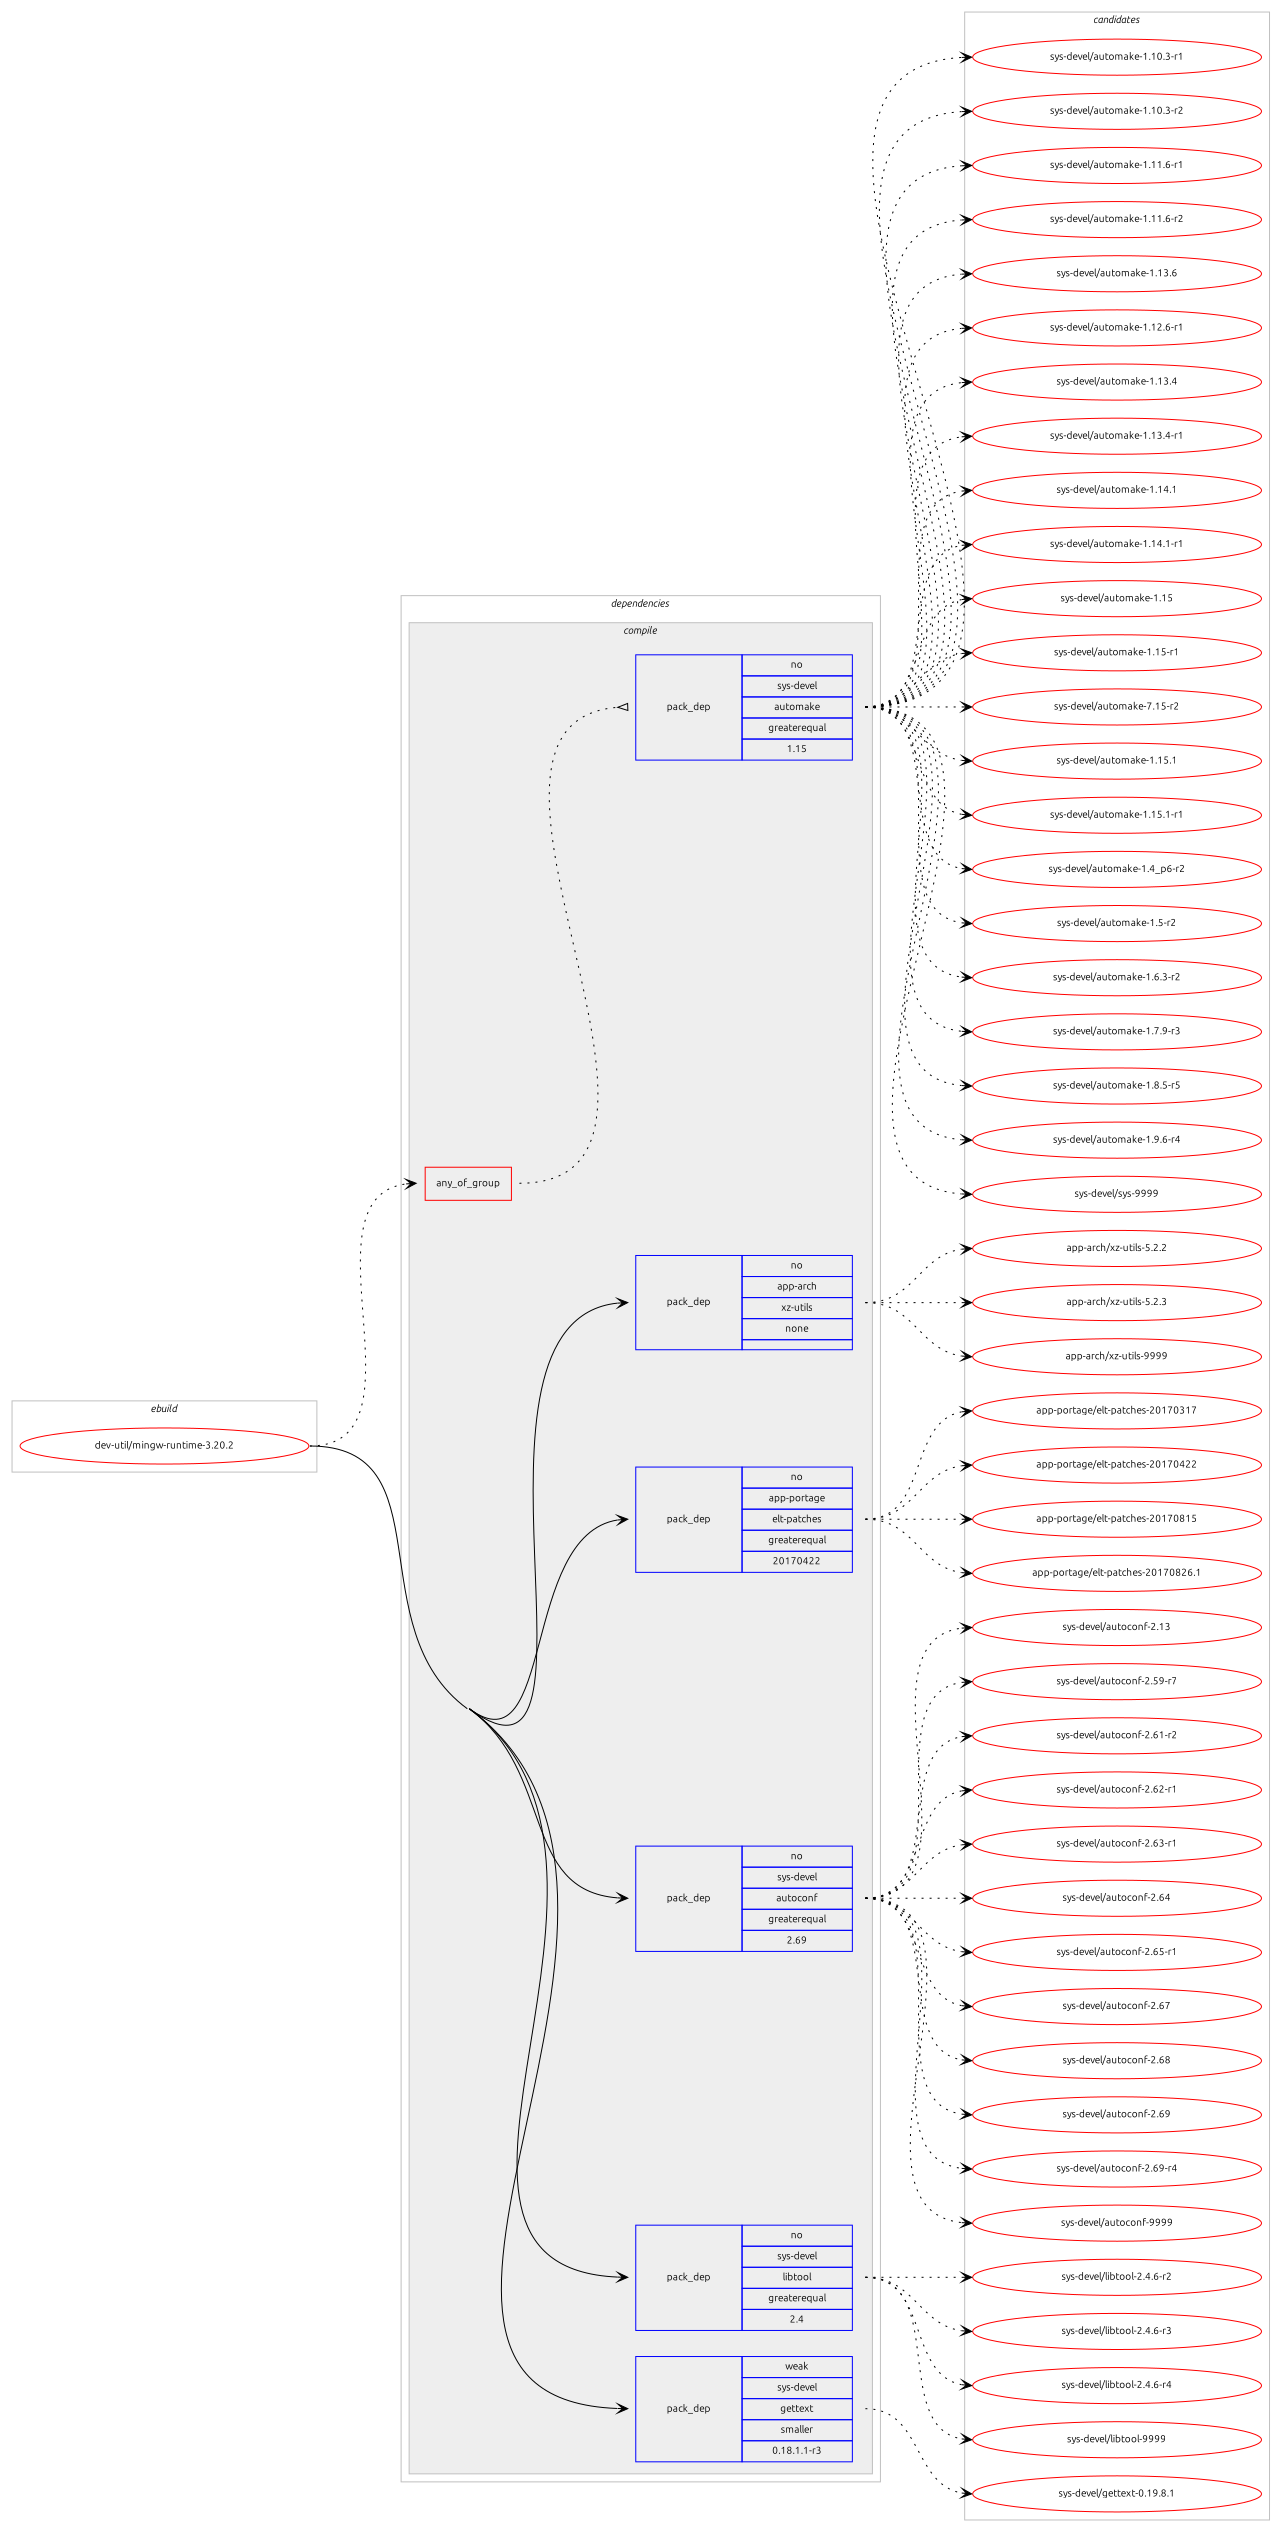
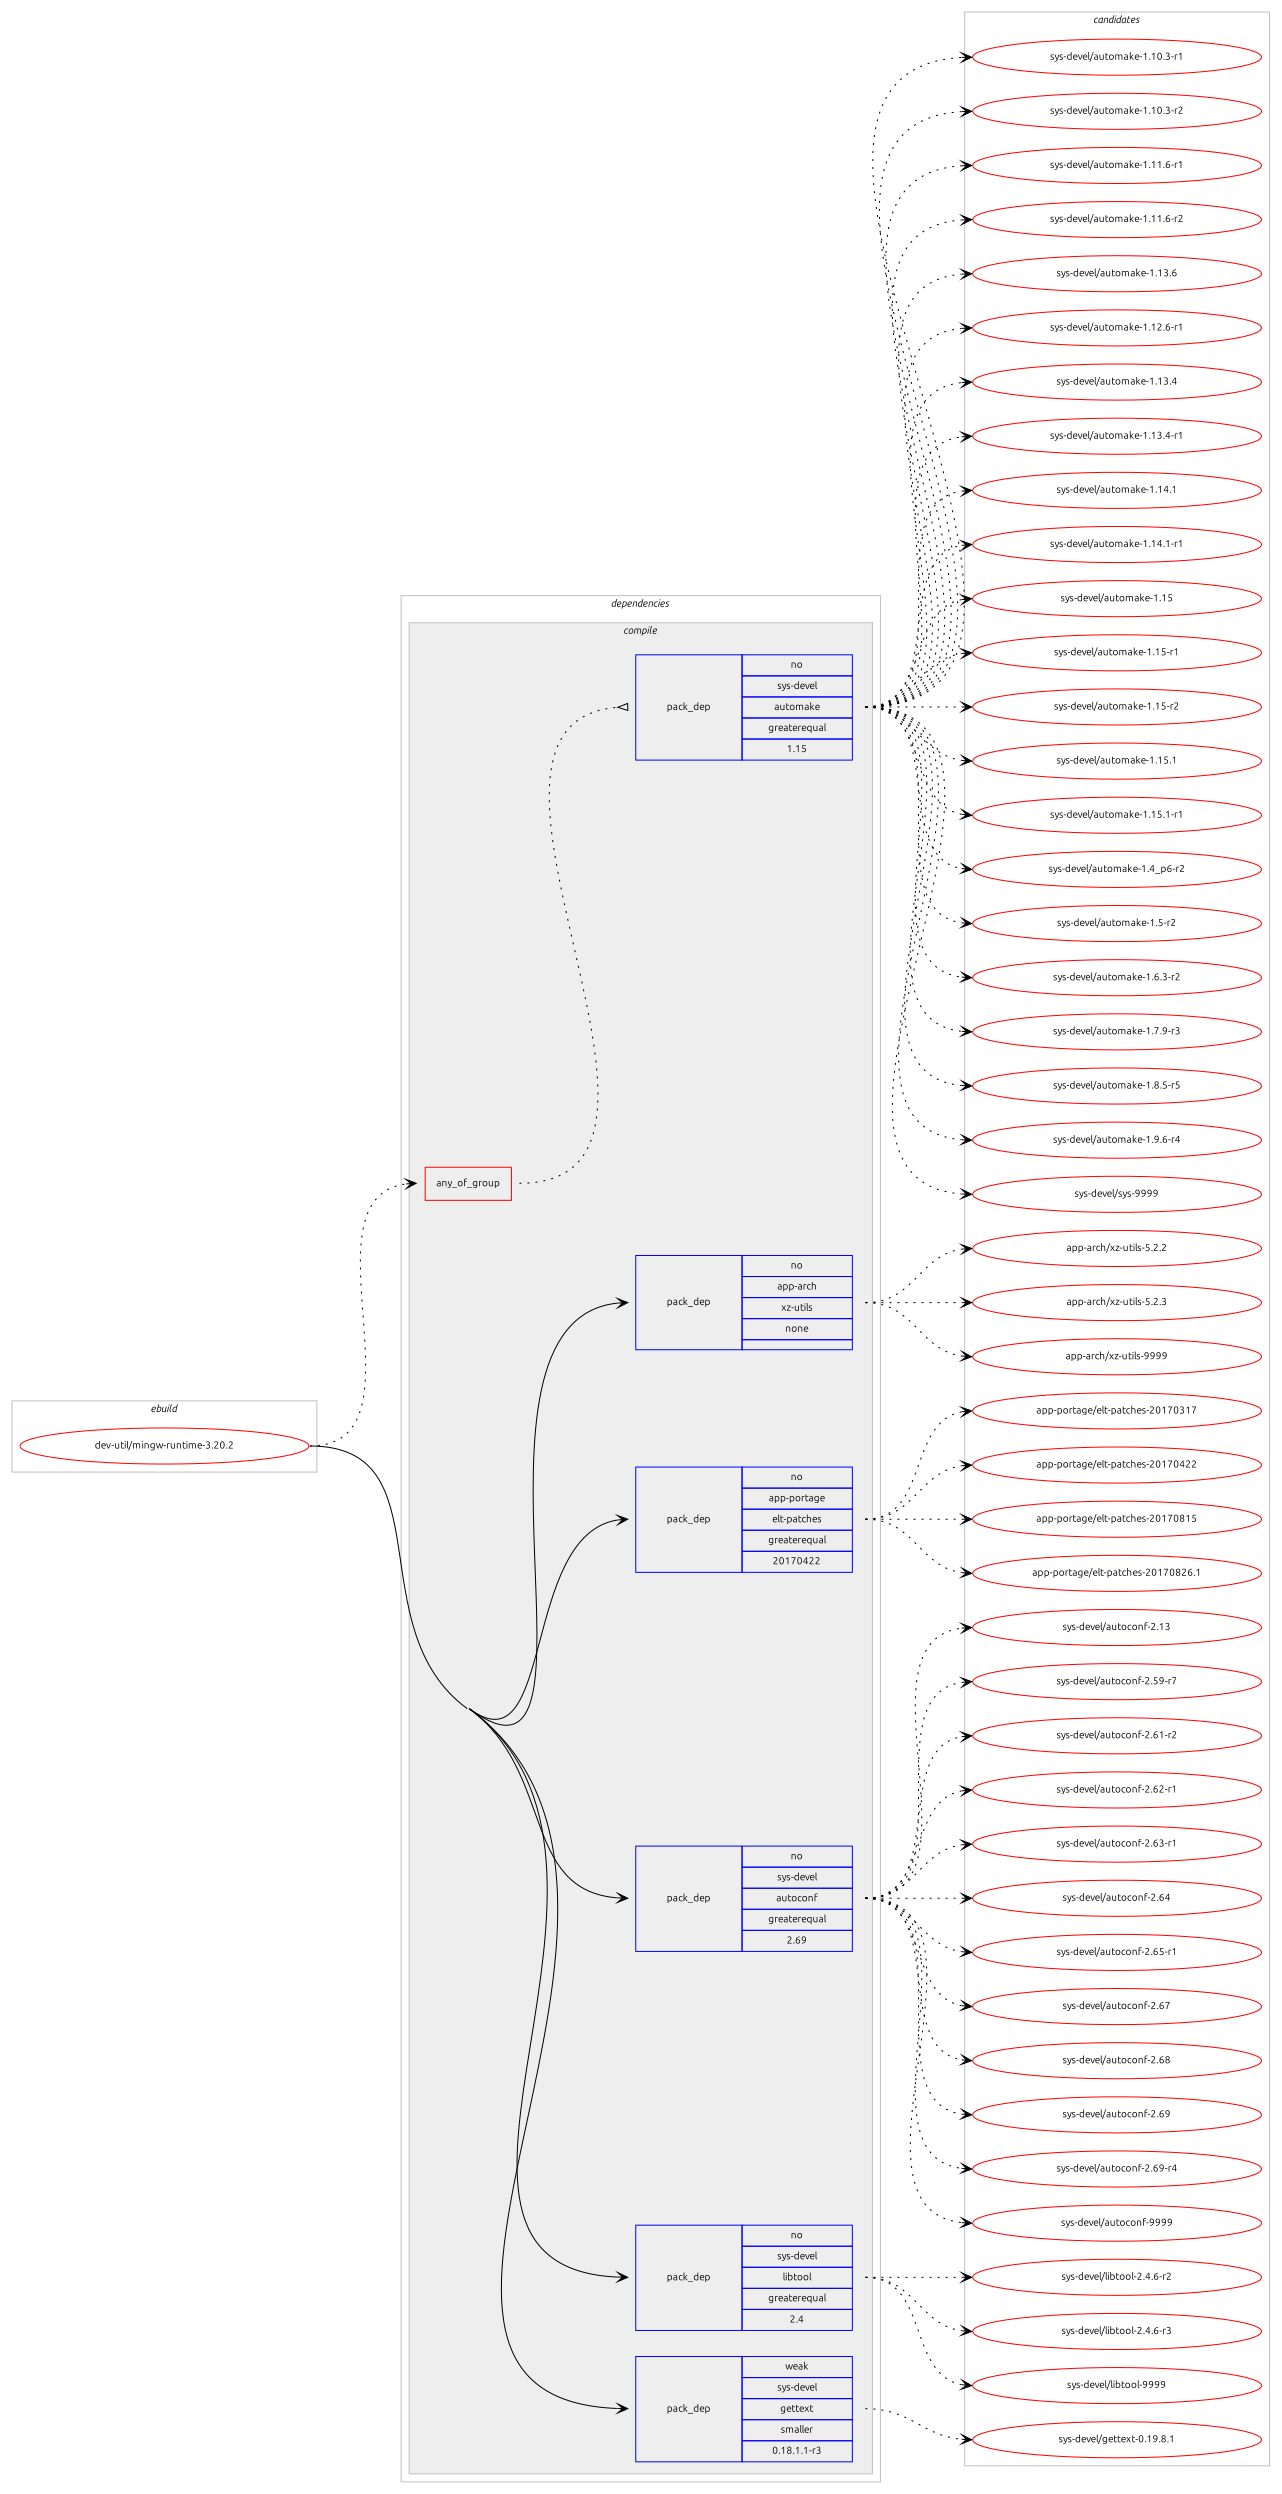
  digraph {
    compound=true
    concentrate=true
    fontname=Ubuntu
    fontsize=10
    newrank=true
    rankdir=LR
    ranksep=1.5
    node [color=red fontname=Ubuntu fontsize=10]
    edge [arrowhead=vee fontname=Ubuntu headport=w style=dotted tailport=e weight=100]
    n1 [label="dev-util/mingw-runtime-3.20.2" width=4]
    n2 [color=blue label=<<TABLE BORDER="0" CELLBORDER="1" CELLSPACING="0" CELLPADDING="4" WIDTH="220"><TR><TD ROWSPAN="6" CELLPADDING="30">pack_dep</TD></TR><TR><TD WIDTH="110">no</TD></TR><TR><TD>sys-devel</TD></TR><TR><TD>automake</TD></TR><TR><TD>greaterequal</TD></TR><TR><TD>1.15</TD></TR></TABLE>> shape=none]
    n3 [label=<<TABLE BORDER="0" CELLBORDER="1" CELLSPACING="0" CELLPADDING="4"><TR><TD CELLPADDING="10">any_of_group</TD></TR></TABLE>> shape=none]
    n4 [color=blue label=<<TABLE BORDER="0" CELLBORDER="1" CELLSPACING="0" CELLPADDING="4" WIDTH="220"><TR><TD ROWSPAN="6" CELLPADDING="30">pack_dep</TD></TR><TR><TD WIDTH="110">no</TD></TR><TR><TD>app-arch</TD></TR><TR><TD>xz-utils</TD></TR><TR><TD>none</TD></TR><TR><TD></TD></TR></TABLE>> shape=none]
    n5 [color=blue label=<<TABLE BORDER="0" CELLBORDER="1" CELLSPACING="0" CELLPADDING="4" WIDTH="220"><TR><TD ROWSPAN="6" CELLPADDING="30">pack_dep</TD></TR><TR><TD WIDTH="110">no</TD></TR><TR><TD>app-portage</TD></TR><TR><TD>elt-patches</TD></TR><TR><TD>greaterequal</TD></TR><TR><TD>20170422</TD></TR></TABLE>> shape=none]
    n6 [color=blue label=<<TABLE BORDER="0" CELLBORDER="1" CELLSPACING="0" CELLPADDING="4" WIDTH="220"><TR><TD ROWSPAN="6" CELLPADDING="30">pack_dep</TD></TR><TR><TD WIDTH="110">no</TD></TR><TR><TD>sys-devel</TD></TR><TR><TD>autoconf</TD></TR><TR><TD>greaterequal</TD></TR><TR><TD>2.69</TD></TR></TABLE>> shape=none]
    n7 [color=blue label=<<TABLE BORDER="0" CELLBORDER="1" CELLSPACING="0" CELLPADDING="4" WIDTH="220"><TR><TD ROWSPAN="6" CELLPADDING="30">pack_dep</TD></TR><TR><TD WIDTH="110">no</TD></TR><TR><TD>sys-devel</TD></TR><TR><TD>libtool</TD></TR><TR><TD>greaterequal</TD></TR><TR><TD>2.4</TD></TR></TABLE>> shape=none]
    n8 [color=blue label=<<TABLE BORDER="0" CELLBORDER="1" CELLSPACING="0" CELLPADDING="4" WIDTH="220"><TR><TD ROWSPAN="6" CELLPADDING="30">pack_dep</TD></TR><TR><TD WIDTH="110">weak</TD></TR><TR><TD>sys-devel</TD></TR><TR><TD>gettext</TD></TR><TR><TD>smaller</TD></TR><TR><TD>0.18.1.1-r3</TD></TR></TABLE>> shape=none]
    n9 [label="sys-devel/automake-1.10.3-r1" width=4]
    n10 [label="sys-devel/automake-1.10.3-r2" width=4]
    n11 [label="sys-devel/automake-1.11.6-r1" width=4]
    n12 [label="sys-devel/automake-1.11.6-r2" width=4]
    n13 [label="sys-devel/automake-1.13.6" width=4]
    n14 [label="sys-devel/automake-1.12.6-r1" width=4]
    n15 [label="sys-devel/automake-1.13.4" width=4]
    n16 [label="sys-devel/automake-1.13.4-r1" width=4]
    n17 [label="sys-devel/automake-1.14.1" width=4]
    n18 [label="sys-devel/automake-1.14.1-r1" width=4]
    n19 [label="sys-devel/automake-1.15" width=4]
    n20 [label="sys-devel/automake-1.15-r1" width=4]
-   n21 [label="sys-devel/automake-7.15-r2" width=4]
+   n21 [label="sys-devel/automake-1.15-r2" width=4]
    n22 [label="sys-devel/automake-1.15.1" width=4]
    n23 [label="sys-devel/automake-1.15.1-r1" width=4]
    n24 [label="sys-devel/automake-1.4_p6-r2" width=4]
    n25 [label="sys-devel/automake-1.5-r2" width=4]
    n26 [label="sys-devel/automake-1.6.3-r2" width=4]
    n27 [label="sys-devel/automake-1.7.9-r3" width=4]
    n28 [label="sys-devel/automake-1.8.5-r5" width=4]
    n29 [label="sys-devel/automake-1.9.6-r4" width=4]
    n30 [label="sys-devel/sys-9999" width=4]
    n31 [label="app-arch/xz-utils-5.2.2" width=4]
    n32 [label="app-arch/xz-utils-5.2.3" width=4]
    n33 [label="app-arch/xz-utils-9999" width=4]
    n34 [label="app-portage/elt-patches-20170317" width=4]
    n35 [label="app-portage/elt-patches-20170422" width=4]
    n36 [label="app-portage/elt-patches-20170815" width=4]
    n37 [label="app-portage/elt-patches-20170826.1" width=4]
    n38 [label="sys-devel/autoconf-2.13" width=4]
    n39 [label="sys-devel/autoconf-2.59-r7" width=4]
    n40 [label="sys-devel/autoconf-2.61-r2" width=4]
    n41 [label="sys-devel/autoconf-2.62-r1" width=4]
    n42 [label="sys-devel/autoconf-2.63-r1" width=4]
    n43 [label="sys-devel/autoconf-2.64" width=4]
    n44 [label="sys-devel/autoconf-2.65-r1" width=4]
    n45 [label="sys-devel/autoconf-2.67" width=4]
    n46 [label="sys-devel/autoconf-2.68" width=4]
    n47 [label="sys-devel/autoconf-2.69" width=4]
    n48 [label="sys-devel/autoconf-2.69-r4" width=4]
    n49 [label="sys-devel/autoconf-9999" width=4]
    n50 [label="sys-devel/libtool-2.4.6-r2" width=4]
    n51 [label="sys-devel/libtool-2.4.6-r3" width=4]
-   n52 [label="sys-devel/libtool-2.4.6-r4" width=4]
    n53 [label="sys-devel/libtool-9999" width=4]
    n54 [label="sys-devel/gettext-0.19.8.1" width=4]
    subgraph cluster_1 {
      color=gray
      label=<<i>ebuild</i>>
      rank=same
      n1
    }
    subgraph cluster_2 {
      color=gray
      label=<<i>dependencies</i>>
      subgraph cluster_3 {
        color=gray
        fillcolor="#eeeeee"
        label=<<i>compile</i>>
        style=filled
        subgraph sub_4 {
          color=gray
          fillcolor="#eeeeee"
          label=<<i>compile</i>>
          style=filled
          n3
          subgraph sub_5 {
            color=gray
            fillcolor="#eeeeee"
            label=<<i>compile</i>>
            style=filled
            n2
          }
        }
        subgraph sub_6 {
          color=gray
          fillcolor="#eeeeee"
          label=<<i>compile</i>>
          style=filled
          n4
        }
        subgraph sub_7 {
          color=gray
          fillcolor="#eeeeee"
          label=<<i>compile</i>>
          style=filled
          n5
        }
        subgraph sub_8 {
          color=gray
          fillcolor="#eeeeee"
          label=<<i>compile</i>>
          style=filled
          n6
        }
        subgraph sub_9 {
          color=gray
          fillcolor="#eeeeee"
          label=<<i>compile</i>>
          style=filled
          n7
        }
        subgraph sub_10 {
          color=gray
          fillcolor="#eeeeee"
          label=<<i>compile</i>>
          style=filled
          n8
        }
      }
      subgraph cluster_11 {
        color=gray
        fillcolor="#eeeeee"
        label=<<i>compile and run</i>>
        style=filled
      }
      subgraph cluster_12 {
        color=gray
        fillcolor="#eeeeee"
        label=<<i>run</i>>
        style=filled
      }
    }
    subgraph cluster_13 {
      color=gray
      label=<<i>candidates</i>>
      rank=same
      subgraph sub_14 {
        color=black
        label=<<i>candidates</i>>
        nodesep=1
        rank=same
        n9
        n10
        n11
        n12
        n13
        n14
        n15
        n16
        n17
        n18
        n19
        n20
        n21
        n22
        n23
        n24
        n25
        n26
        n27
        n28
        n29
        n30
      }
      subgraph sub_15 {
        color=black
        label=<<i>candidates</i>>
        nodesep=1
        rank=same
        n31
        n32
        n33
      }
      subgraph sub_16 {
        color=black
        label=<<i>candidates</i>>
        nodesep=1
        rank=same
        n34
        n35
        n36
        n37
      }
      subgraph sub_17 {
        color=black
        label=<<i>candidates</i>>
        nodesep=1
        rank=same
        n38
        n39
        n40
        n41
        n42
        n43
        n44
        n45
        n46
        n47
        n48
        n49
      }
      subgraph sub_18 {
        color=black
        label=<<i>candidates</i>>
        nodesep=1
        rank=same
        n50
        n51
-       n52
        n53
      }
      subgraph sub_19 {
        color=black
        label=<<i>candidates</i>>
        nodesep=1
        rank=same
        n54
      }
    }
    n1 -> n3 [weight=20]
    n1 -> n4 [style=solid weight=20]
    n1 -> n5 [style=solid weight=20]
    n1 -> n6 [style=solid weight=20]
    n1 -> n7 [style=solid weight=20]
    n1 -> n8 [style=solid weight=20]
    n2 -> n9
    n2 -> n10
    n2 -> n11
    n2 -> n12
    n2 -> n13
    n2 -> n14
    n2 -> n15
    n2 -> n16
    n2 -> n17
    n2 -> n18
    n2 -> n19
    n2 -> n20
    n2 -> n21
    n2 -> n22
    n2 -> n23
    n2 -> n24
    n2 -> n25
    n2 -> n26
    n2 -> n27
    n2 -> n28
    n2 -> n29
    n2 -> n30
    n3 -> n2 [arrowhead=oinv weight=20]
    n4 -> n31
    n4 -> n32
    n4 -> n33
    n5 -> n34
    n5 -> n35
    n5 -> n36
    n5 -> n37
    n6 -> n38
    n6 -> n39
    n6 -> n40
    n6 -> n41
    n6 -> n42
    n6 -> n43
    n6 -> n44
    n6 -> n45
    n6 -> n46
    n6 -> n47
    n6 -> n48
    n6 -> n49
    n7 -> n50
    n7 -> n51
-   n7 -> n52
    n7 -> n53
    n8 -> n54
  }
